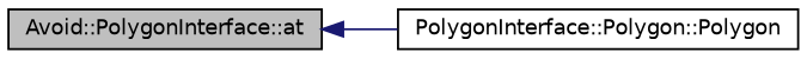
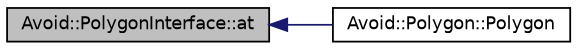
  digraph {
    rankdir=LR
    node [color=black fontname=Helvetica fontsize=10 shape=record style=filled]
    n1 [fillcolor=grey75 fontcolor=black height=0.2 label="Avoid::PolygonInterface::at" width=0.4]
-   n2 [fillcolor=white height=0.2 label="PolygonInterface::Polygon::Polygon" width=0.4]
+   n2 [fillcolor=white height=0.2 label="Avoid::Polygon::Polygon" width=0.4]
    n1 -> n2 [color=midnightblue dir=back fontname=Helvetica fontsize=10 labelfontname=Helvetica labelfontsize=10 style=solid]
  }
